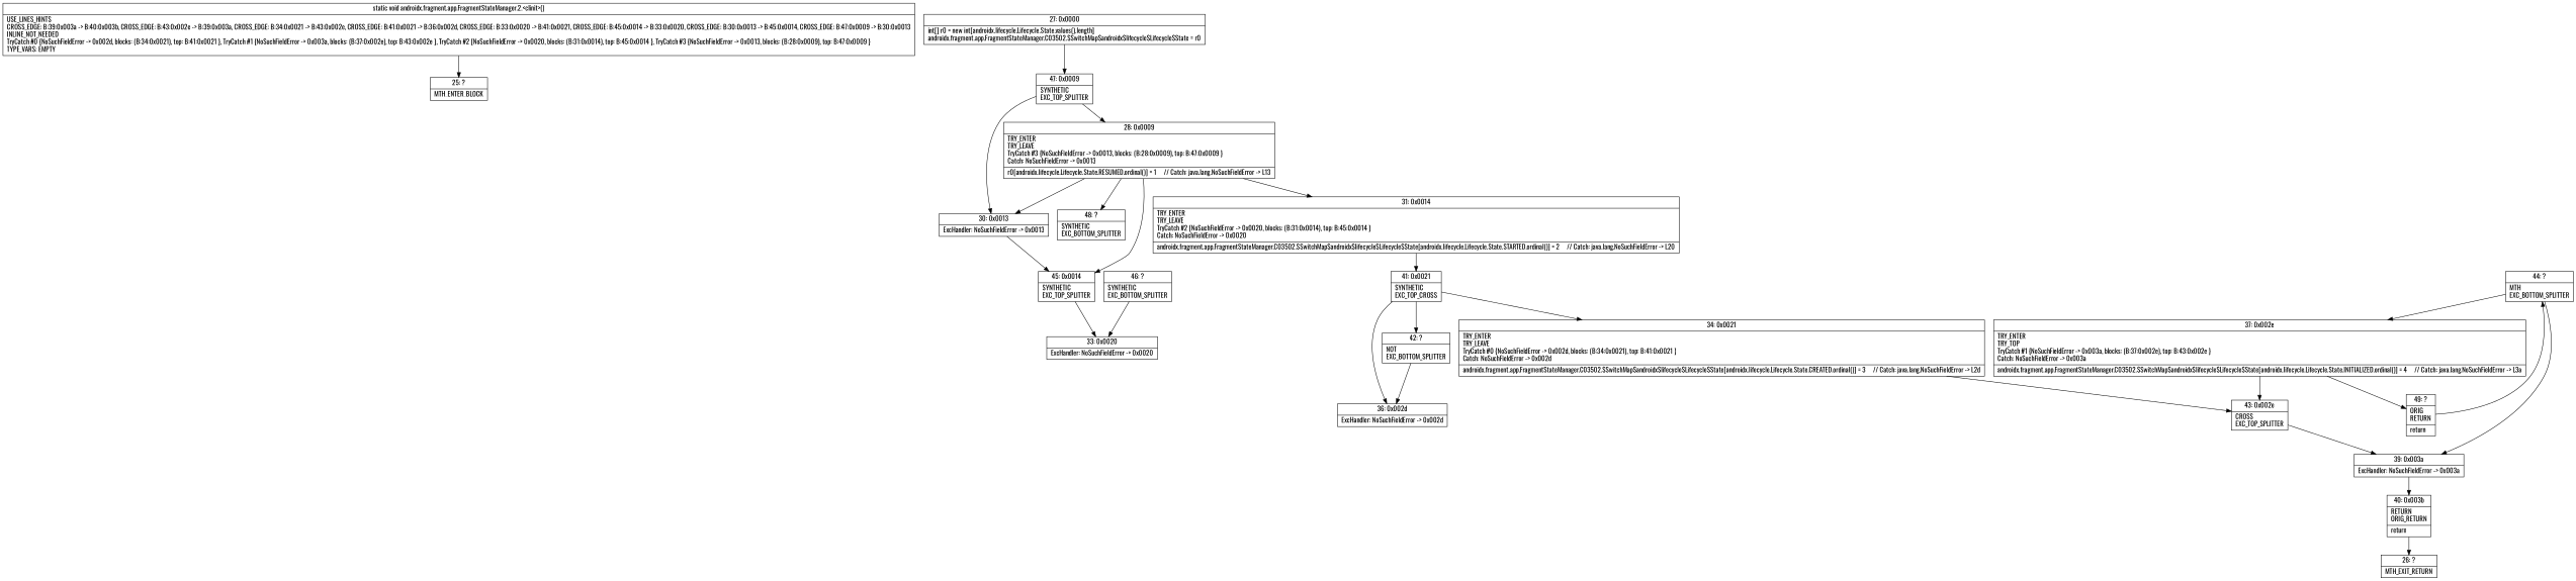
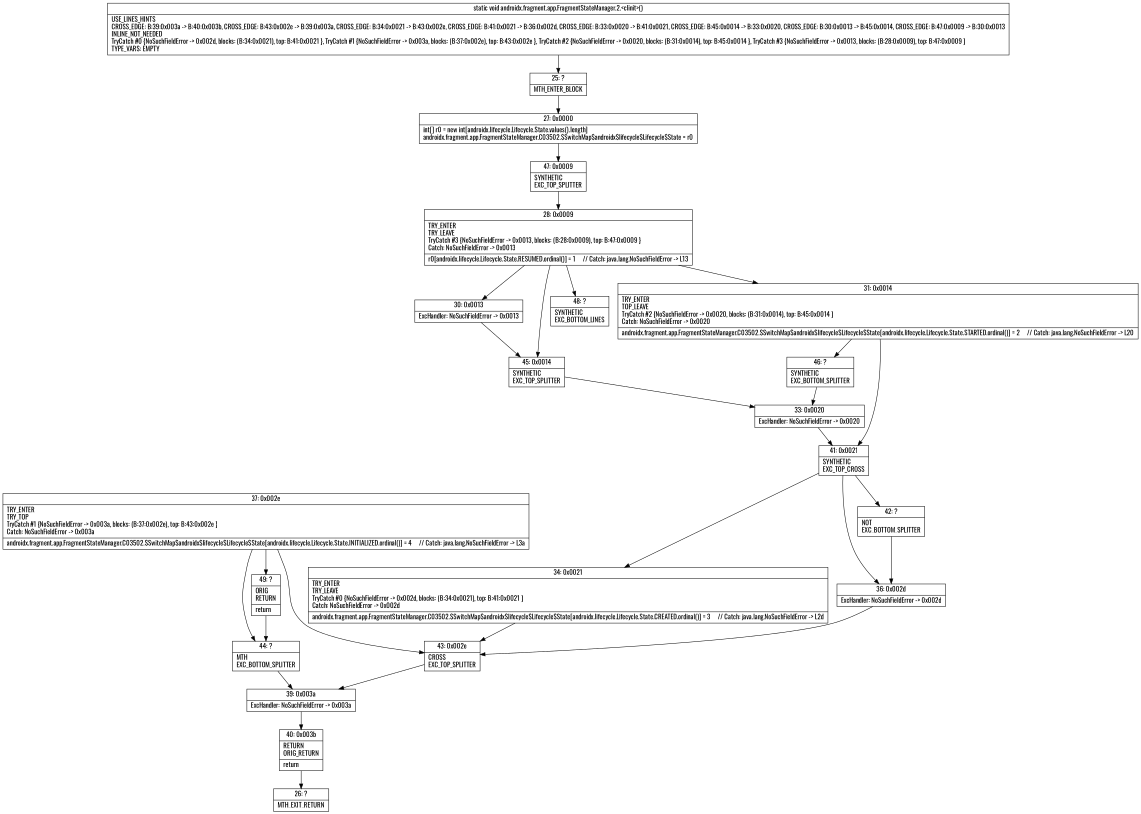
  digraph {
    fontname=Oswald
    node [fontname=Oswald shape=record]
    edge [fontname=Oswald]
    n1 [label="{25\:\ ?|MTH_ENTER_BLOCK\l}"]
    n2 [label="{27\:\ 0x0000|int[] r0 = new int[androidx.lifecycle.Lifecycle.State.values().length]\landroidx.fragment.app.FragmentStateManager.C03502.$SwitchMap$androidx$lifecycle$Lifecycle$State = r0\l}"]
    n3 [label="{47\:\ 0x0009|SYNTHETIC\lEXC_TOP_SPLITTER\l}"]
    n4 [label="{28\:\ 0x0009|TRY_ENTER\lTRY_LEAVE\lTryCatch #3 \{NoSuchFieldError \-\> 0x0013, blocks: (B:28:0x0009), top: B:47:0x0009 \}\lCatch: NoSuchFieldError \-\> 0x0013\l|r0[androidx.lifecycle.Lifecycle.State.RESUMED.ordinal()] = 1     \/\/ Catch: java.lang.NoSuchFieldError \-\> L13\l}"]
    n5 [label="{30\:\ 0x0013|ExcHandler: NoSuchFieldError \-\> 0x0013\l}"]
    n6 [label="{45\:\ 0x0014|SYNTHETIC\lEXC_TOP_SPLITTER\l}"]
-   n7 [label="{48\:\ ?|SYNTHETIC\lEXC_BOTTOM_SPLITTER\l}"]
-   n8 [label="{31\:\ 0x0014|TRY_ENTER\lTRY_LEAVE\lTryCatch #2 \{NoSuchFieldError \-\> 0x0020, blocks: (B:31:0x0014), top: B:45:0x0014 \}\lCatch: NoSuchFieldError \-\> 0x0020\l|androidx.fragment.app.FragmentStateManager.C03502.$SwitchMap$androidx$lifecycle$Lifecycle$State[androidx.lifecycle.Lifecycle.State.STARTED.ordinal()] = 2     \/\/ Catch: java.lang.NoSuchFieldError \-\> L20\l}"]
+   n7 [label="{48\:\ ?|SYNTHETIC\lEXC_BOTTOM_LINES\l}"]
+   n8 [label="{31\:\ 0x0014|TRY_ENTER\lTOP_LEAVE\lTryCatch #2 \{NoSuchFieldError \-\> 0x0020, blocks: (B:31:0x0014), top: B:45:0x0014 \}\lCatch: NoSuchFieldError \-\> 0x0020\l|androidx.fragment.app.FragmentStateManager.C03502.$SwitchMap$androidx$lifecycle$Lifecycle$State[androidx.lifecycle.Lifecycle.State.STARTED.ordinal()] = 2     \/\/ Catch: java.lang.NoSuchFieldError \-\> L20\l}"]
    n9 [label="{33\:\ 0x0020|ExcHandler: NoSuchFieldError \-\> 0x0020\l}"]
    n10 [label="{41\:\ 0x0021|SYNTHETIC\lEXC_TOP_CROSS\l}"]
    n11 [label="{46\:\ ?|SYNTHETIC\lEXC_BOTTOM_SPLITTER\l}"]
    n12 [label="{34\:\ 0x0021|TRY_ENTER\lTRY_LEAVE\lTryCatch #0 \{NoSuchFieldError \-\> 0x002d, blocks: (B:34:0x0021), top: B:41:0x0021 \}\lCatch: NoSuchFieldError \-\> 0x002d\l|androidx.fragment.app.FragmentStateManager.C03502.$SwitchMap$androidx$lifecycle$Lifecycle$State[androidx.lifecycle.Lifecycle.State.CREATED.ordinal()] = 3     \/\/ Catch: java.lang.NoSuchFieldError \-\> L2d\l}"]
    n13 [label="{36\:\ 0x002d|ExcHandler: NoSuchFieldError \-\> 0x002d\l}"]
    n14 [label="{42\:\ ?|NOT\lEXC_BOTTOM_SPLITTER\l}"]
    n15 [label="{43\:\ 0x002e|CROSS\lEXC_TOP_SPLITTER\l}"]
    n16 [label="{39\:\ 0x003a|ExcHandler: NoSuchFieldError \-\> 0x003a\l}"]
    n17 [label="{37\:\ 0x002e|TRY_ENTER\lTRY_TOP\lTryCatch #1 \{NoSuchFieldError \-\> 0x003a, blocks: (B:37:0x002e), top: B:43:0x002e \}\lCatch: NoSuchFieldError \-\> 0x003a\l|androidx.fragment.app.FragmentStateManager.C03502.$SwitchMap$androidx$lifecycle$Lifecycle$State[androidx.lifecycle.Lifecycle.State.INITIALIZED.ordinal()] = 4     \/\/ Catch: java.lang.NoSuchFieldError \-\> L3a\l}"]
    n18 [label="{44\:\ ?|MTH\lEXC_BOTTOM_SPLITTER\l}"]
    n19 [label="{49\:\ ?|ORIG\lRETURN\l|return\l}"]
    n20 [label="{40\:\ 0x003b|RETURN\lORIG_RETURN\l|return\l}"]
    n21 [label="{26\:\ ?|MTH_EXIT_RETURN\l}"]
    n22 [label="{static void androidx.fragment.app.FragmentStateManager.2.\<clinit\>()  | USE_LINES_HINTS\lCROSS_EDGE: B:39:0x003a \-\> B:40:0x003b, CROSS_EDGE: B:43:0x002e \-\> B:39:0x003a, CROSS_EDGE: B:34:0x0021 \-\> B:43:0x002e, CROSS_EDGE: B:41:0x0021 \-\> B:36:0x002d, CROSS_EDGE: B:33:0x0020 \-\> B:41:0x0021, CROSS_EDGE: B:45:0x0014 \-\> B:33:0x0020, CROSS_EDGE: B:30:0x0013 \-\> B:45:0x0014, CROSS_EDGE: B:47:0x0009 \-\> B:30:0x0013\lINLINE_NOT_NEEDED\lTryCatch #0 \{NoSuchFieldError \-\> 0x002d, blocks: (B:34:0x0021), top: B:41:0x0021 \}, TryCatch #1 \{NoSuchFieldError \-\> 0x003a, blocks: (B:37:0x002e), top: B:43:0x002e \}, TryCatch #2 \{NoSuchFieldError \-\> 0x0020, blocks: (B:31:0x0014), top: B:45:0x0014 \}, TryCatch #3 \{NoSuchFieldError \-\> 0x0013, blocks: (B:28:0x0009), top: B:47:0x0009 \}\lTYPE_VARS: EMPTY\l}"]
+   n1 -> n2
    n2 -> n3
    n3 -> n4
-   n3 -> n5
    n4 -> n5
    n4 -> n6
    n4 -> n7
    n4 -> n8
    n5 -> n6
    n6 -> n9
    n8 -> n10
+   n8 -> n11
+   n9 -> n10
    n10 -> n12
    n10 -> n13
    n10 -> n14
    n11 -> n9
    n12 -> n15
+   n13 -> n15
    n14 -> n13
    n15 -> n16
    n16 -> n20
    n17 -> n15
-   n18 -> n17
+   n17 -> n18
    n17 -> n19
    n18 -> n16
    n19 -> n18
    n20 -> n21
    n22 -> n1
  }
